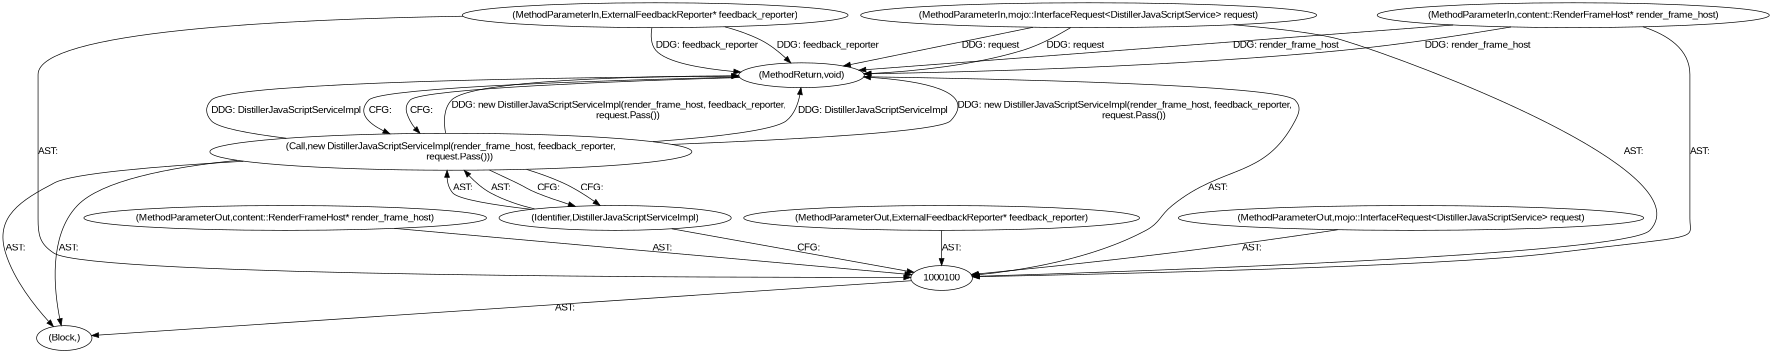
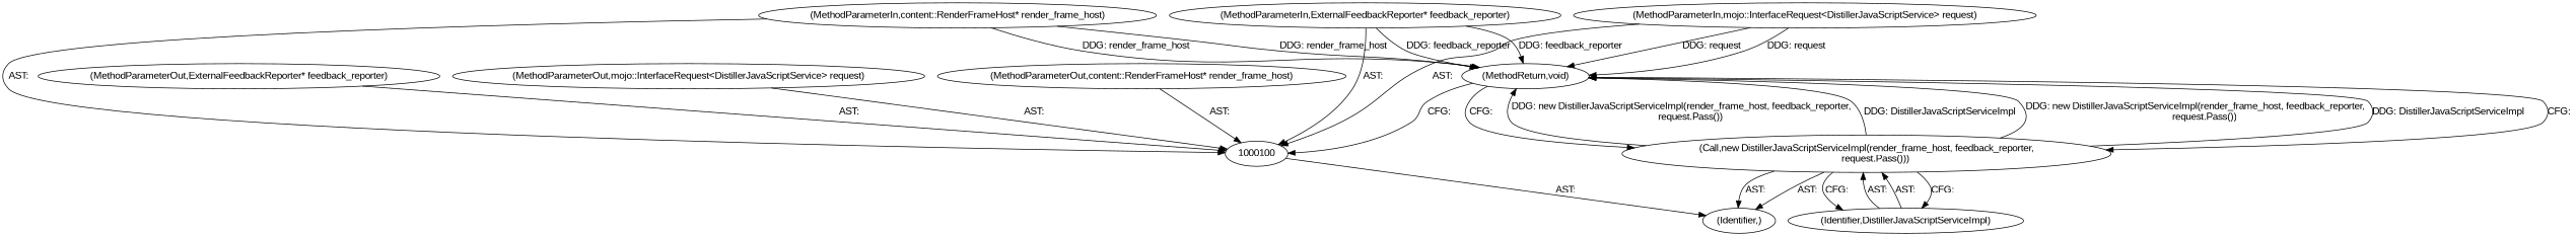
  digraph {
    fontname="Liberation Sans"
    node [fontname="Liberation Sans"]
    edge [fontname="Liberation Sans"]
    n1 [label="(MethodReturn,void)"]
    n2 [label="(Call,new DistillerJavaScriptServiceImpl(render_frame_host, feedback_reporter,\n       request.Pass()))"]
    1000100
-   n4 [label="(Block,)"]
+   n4 [label="(Identifier,)"]
    n5 [label="(Identifier,DistillerJavaScriptServiceImpl)"]
    n6 [label="(MethodParameterIn,content::RenderFrameHost* render_frame_host)"]
    n7 [label="(MethodParameterOut,content::RenderFrameHost* render_frame_host)"]
    n8 [label="(MethodParameterIn,ExternalFeedbackReporter* feedback_reporter)"]
    n9 [label="(MethodParameterOut,ExternalFeedbackReporter* feedback_reporter)"]
    n10 [label="(MethodParameterIn,mojo::InterfaceRequest<DistillerJavaScriptService> request)"]
    n11 [label="(MethodParameterOut,mojo::InterfaceRequest<DistillerJavaScriptService> request)"]
    n1 -> n2 [label="CFG: "]
    n1 -> n2 [label="CFG: "]
-   n1 -> 1000100 [label="AST: "]
+   n1 -> 1000100 [label="CFG: "]
    n2 -> n1 [label="DDG: new DistillerJavaScriptServiceImpl(render_frame_host, feedback_reporter,\n       request.Pass())"]
    n2 -> n1 [label="DDG: DistillerJavaScriptServiceImpl"]
    n2 -> n1 [label="DDG: new DistillerJavaScriptServiceImpl(render_frame_host, feedback_reporter,\n       request.Pass())"]
    n2 -> n1 [label="DDG: DistillerJavaScriptServiceImpl"]
    n2 -> n4 [label="AST: "]
    n2 -> n4 [label="AST: "]
    n2 -> n5 [label="CFG: "]
    n2 -> n5 [label="CFG: "]
    1000100 -> n4 [label="AST: "]
    n5 -> n2 [label="AST: "]
    n5 -> n2 [label="AST: "]
-   n5 -> 1000100 [label="CFG: "]
    n6 -> n1 [label="DDG: render_frame_host"]
    n6 -> n1 [label="DDG: render_frame_host"]
    n6 -> 1000100 [label="AST: "]
    n7 -> 1000100 [label="AST: "]
    n8 -> n1 [label="DDG: feedback_reporter"]
    n8 -> n1 [label="DDG: feedback_reporter"]
    n8 -> 1000100 [label="AST: "]
    n9 -> 1000100 [label="AST: "]
    n10 -> n1 [label="DDG: request"]
    n10 -> n1 [label="DDG: request"]
    n10 -> 1000100 [label="AST: "]
    n11 -> 1000100 [label="AST: "]
  }
